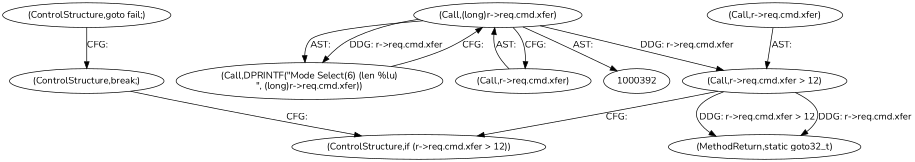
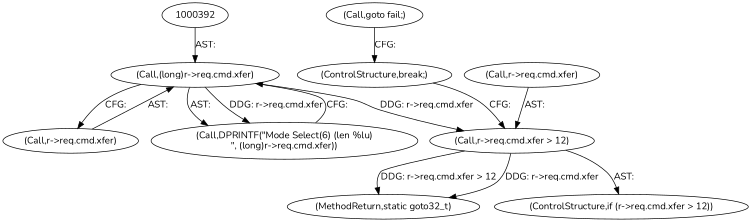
  digraph {
    fontname=Nunito
    node [fontname=Nunito]
    edge [fontname=Nunito]
    n1 [label="(Call,r->req.cmd.xfer > 12)"]
    n2 [label="(MethodReturn,static goto32_t)"]
    n3 [label="(ControlStructure,if (r->req.cmd.xfer > 12))"]
    n4 [label="(Call,(long)r->req.cmd.xfer)"]
    n5 [label="(Call,r->req.cmd.xfer)"]
    n6 [label="(Call,DPRINTF(\"Mode Select(6) (len %lu)\n\", (long)r->req.cmd.xfer))"]
-   n7 [label="(ControlStructure,goto fail;)"]
+   n7 [label="(Call,goto fail;)"]
    n8 [label="(ControlStructure,break;)"]
    n9 [label="(Call,r->req.cmd.xfer)"]
    1000392
    n1 -> n2 [label="DDG: r->req.cmd.xfer > 12"]
    n1 -> n2 [label="DDG: r->req.cmd.xfer"]
-   n1 -> n3 [label="CFG: "]
+   n1 -> n3 [label="AST: "]
    n4 -> n1 [label="DDG: r->req.cmd.xfer"]
    n4 -> n5 [label="CFG: "]
    n4 -> n6 [label="AST: "]
    n4 -> n6 [label="DDG: r->req.cmd.xfer"]
    n5 -> n4 [label="AST: "]
    n6 -> n4 [label="CFG: "]
    n7 -> n8 [label="CFG: "]
-   n8 -> n3 [label="CFG: "]
+   n8 -> n1 [label="CFG: "]
    n9 -> n1 [label="AST: "]
-   n4 -> 1000392 [label="AST: "]
+   1000392 -> n4 [label="AST: "]
  }
